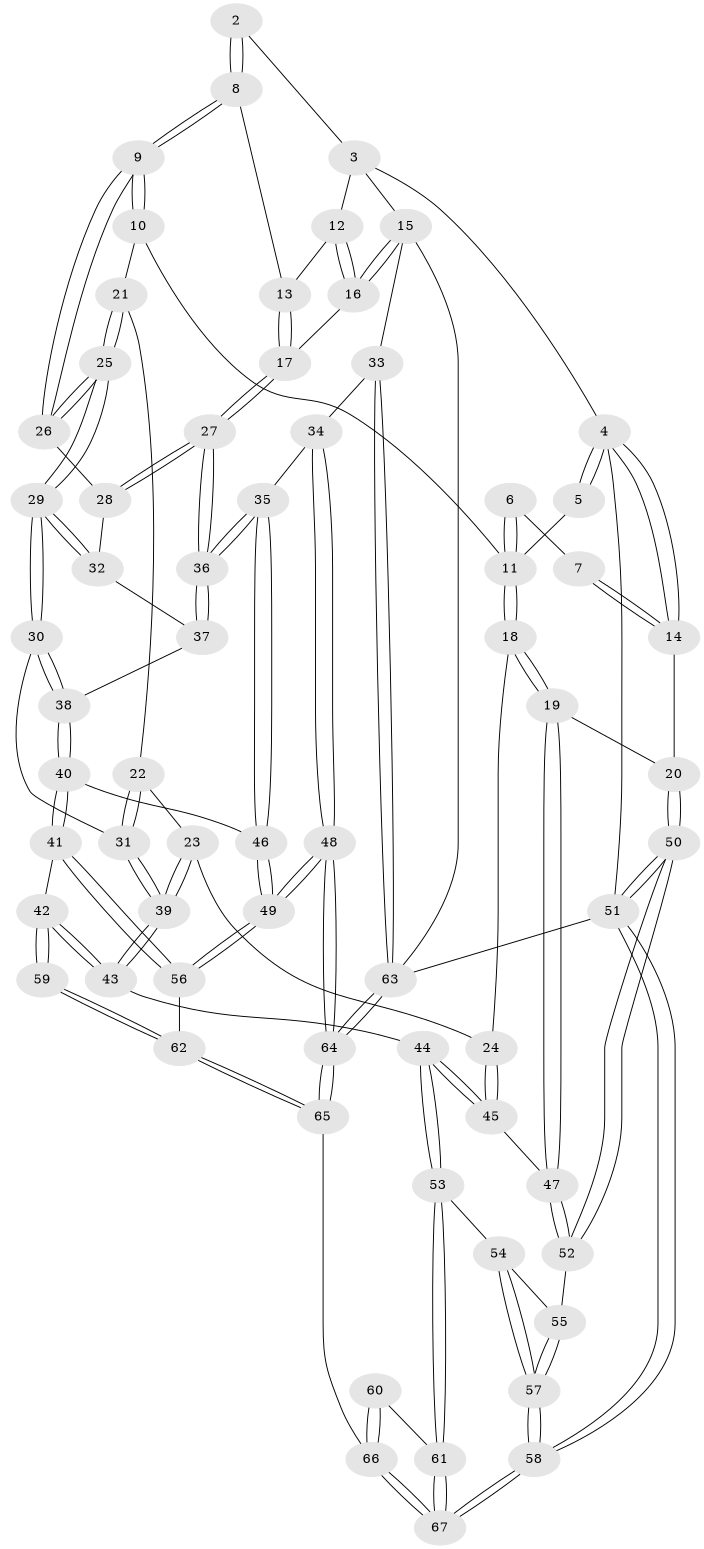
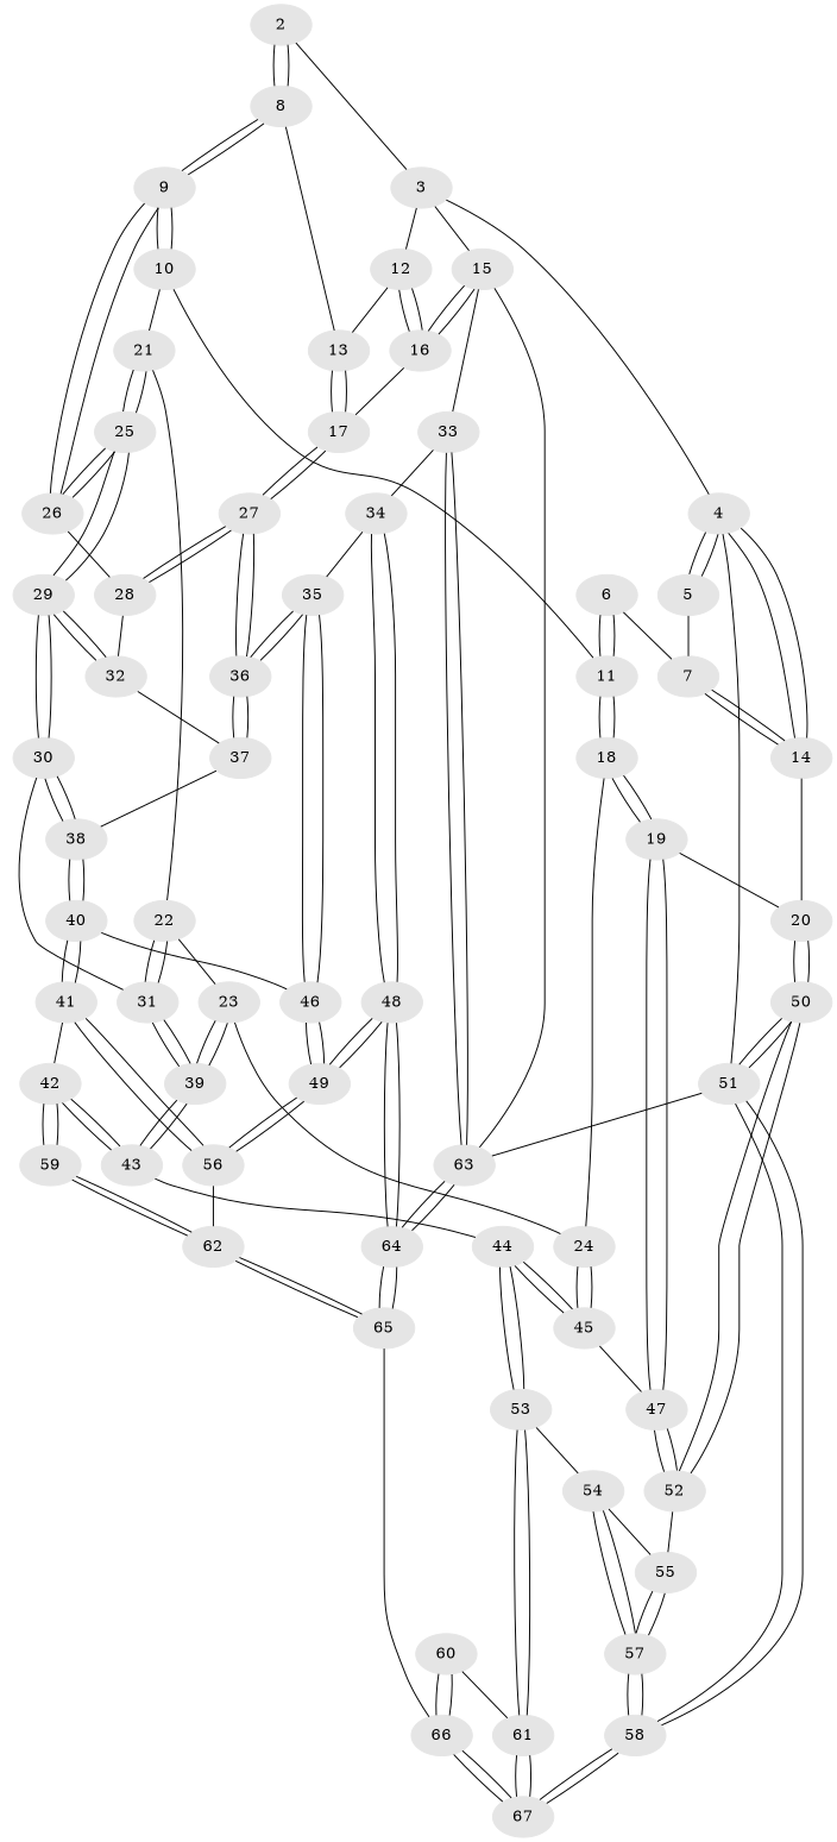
  graph {
    node [color=gray90 style=filled]
    2
    3
    8
    6
    7
    11
    4
    12
    15
    9
    13
    5
    14
    51
    16
    33
    63
    20
    58
    18
    10
    26
    17
    21
    28
    22
    25
    19
    24
    27
    50
    34
    64
    36
    47
    45
    52
    23
    31
    29
    39
    43
    32
    30
    37
    38
    40
    35
    48
    46
    49
    41
    44
    42
    56
    59
    62
    53
    54
    61
    55
    65
    67
    57
    60
    66
    2 -- 3
    2 -- 8
    2 -- 8
    3 -- 4
    3 -- 12
    3 -- 15
    8 -- 9
    8 -- 9
    8 -- 13
    6 -- 7
    6 -- 11
    6 -- 11
    7 -- 14
    7 -- 14
    11 -- 18
    11 -- 18
    4 -- 5
    4 -- 5
    4 -- 14
    4 -- 14
    4 -- 51
    12 -- 13
    12 -- 16
    12 -- 16
    15 -- 16
    15 -- 16
    15 -- 33
    15 -- 63
    9 -- 10
    9 -- 10
    9 -- 26
    9 -- 26
    13 -- 17
    13 -- 17
-   5 -- 11
+   5 -- 7
    14 -- 20
    51 -- 63
    51 -- 58
    51 -- 58
    16 -- 17
    33 -- 63
    33 -- 63
    33 -- 34
    63 -- 64
    63 -- 64
    20 -- 50
    20 -- 50
    58 -- 67
    58 -- 67
    18 -- 19
    18 -- 19
    18 -- 24
    10 -- 11
    10 -- 21
    26 -- 28
    17 -- 27
    17 -- 27
    21 -- 22
    21 -- 25
    21 -- 25
    28 -- 32
    22 -- 23
    22 -- 31
    22 -- 31
    25 -- 26
    25 -- 26
    25 -- 29
    25 -- 29
    19 -- 20
    19 -- 47
    19 -- 47
    24 -- 45
    24 -- 45
    27 -- 28
    27 -- 28
    27 -- 36
    27 -- 36
    50 -- 51
    50 -- 51
    50 -- 52
    50 -- 52
    34 -- 35
    34 -- 48
    34 -- 48
    64 -- 65
    64 -- 65
    36 -- 37
    36 -- 37
    47 -- 52
    47 -- 52
    45 -- 47
    52 -- 55
    23 -- 24
    23 -- 39
    23 -- 39
    31 -- 39
    31 -- 39
    29 -- 32
    29 -- 32
    29 -- 30
    29 -- 30
    39 -- 43
    39 -- 43
    43 -- 44
    32 -- 37
    30 -- 31
    30 -- 38
    30 -- 38
    37 -- 38
    38 -- 40
    38 -- 40
    40 -- 46
    40 -- 41
    40 -- 41
    35 -- 36
    35 -- 36
    35 -- 46
    35 -- 46
    48 -- 64
    48 -- 64
    48 -- 49
    48 -- 49
    46 -- 49
    46 -- 49
    49 -- 56
    49 -- 56
    41 -- 42
    41 -- 56
    41 -- 56
    44 -- 45
    44 -- 45
    44 -- 53
    44 -- 53
    42 -- 43
    42 -- 43
    42 -- 59
    42 -- 59
    56 -- 62
    59 -- 62
    59 -- 62
    62 -- 65
    62 -- 65
    53 -- 54
    53 -- 61
    53 -- 61
    54 -- 55
    54 -- 57
    54 -- 57
    61 -- 67
    61 -- 67
    55 -- 57
    55 -- 57
    65 -- 66
    57 -- 58
    57 -- 58
    60 -- 61
    60 -- 66
    60 -- 66
    66 -- 67
    66 -- 67
  }
